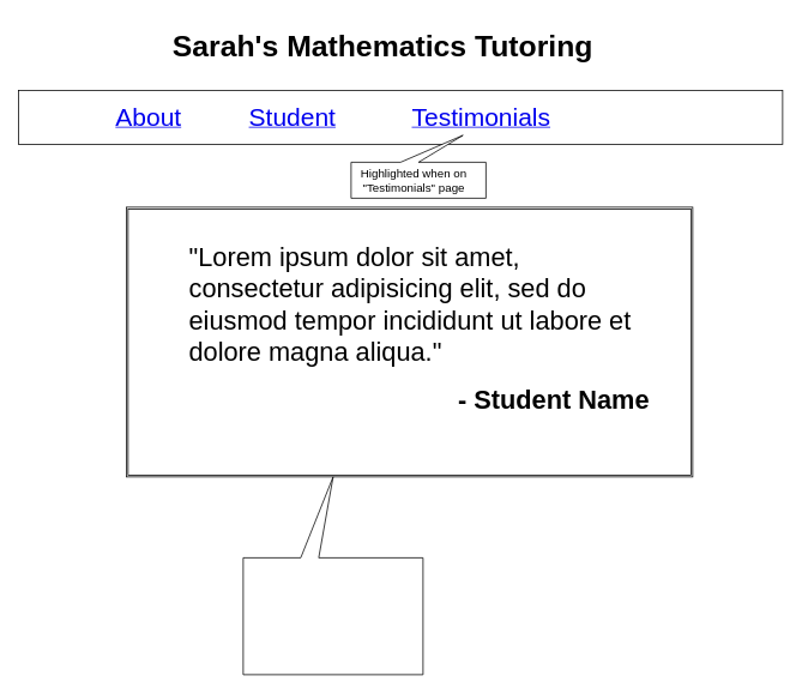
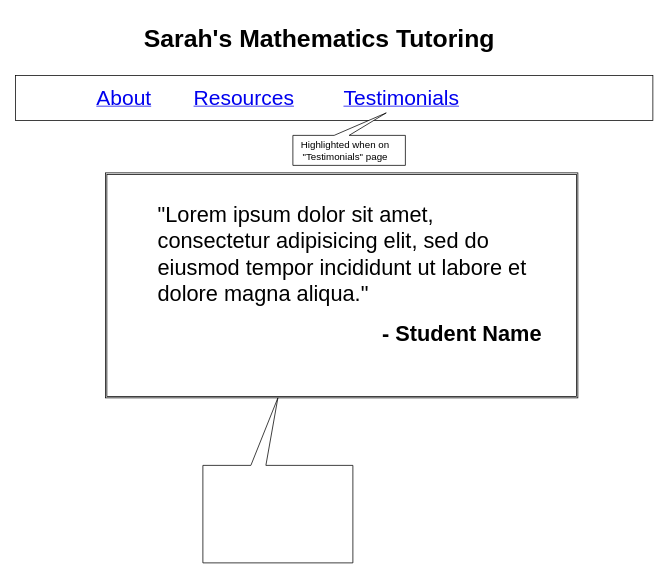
  <mxCell id="0" />
  <mxCell id="1" parent="0" />
  <mxCell id="2" value="" style="rounded=0;whiteSpace=wrap;html=1;labelBackgroundColor=#009900;labelBorderColor=none;" parent="1" vertex="1"><mxGeometry y="100" width="850" height="60" as="geometry" x="20" /></mxCell>
  <mxCell id="3" value="Sarah's Mathematics Tutoring" style="text;strokeColor=none;fillColor=none;html=1;fontSize=33;fontStyle=1;verticalAlign=middle;align=center;" parent="1" vertex="1"><mxGeometry x="180" y="20" width="490" height="60" as="geometry" /></mxCell>
  <mxCell id="4" value="&lt;font style=&quot;font-size: 28px&quot;&gt;About&lt;/font&gt;" style="text;html=1;strokeColor=none;fillColor=none;whiteSpace=wrap;align=center;verticalAlign=middle;fontColor=#0000EE;fontStyle=4;" parent="1" vertex="1"><mxGeometry x="80" y="100" width="170" height="60" as="geometry" /></mxCell>
- <mxCell id="5" value="&lt;font style=&quot;font-size: 28px&quot;&gt;Student&lt;/font&gt;" style="text;html=1;strokeColor=none;fillColor=none;whiteSpace=wrap;align=center;verticalAlign=middle;fontColor=#0000EE;fontStyle=4;" parent="1" vertex="1"><mxGeometry x="240" y="100" width="170" height="60" as="geometry" /></mxCell>
+ <mxCell id="5" value="&lt;font style=&quot;font-size: 28px&quot;&gt;Resources&lt;/font&gt;" style="text;html=1;strokeColor=none;fillColor=none;whiteSpace=wrap;align=center;verticalAlign=middle;fontColor=#0000EE;fontStyle=4;" parent="1" vertex="1"><mxGeometry x="240" y="100" width="170" height="60" as="geometry" /></mxCell>
  <mxCell id="6" value="&lt;font style=&quot;font-size: 28px&quot;&gt;Testimonials&lt;/font&gt;&lt;span style=&quot;color: rgba(0 , 0 , 0 , 0) ; font-family: monospace ; font-size: 0px&quot;&gt;%3CmxGraphModel%3E%3Croot%3E%3CmxCell%20id%3D%220%22%2F%3E%3CmxCell%20id%3D%221%22%20parent%3D%220%22%2F%3E%3CUserObject%20label%3D%22%26lt%3Bfont%20style%3D%26quot%3Bfont-size%3A%2028px%26quot%3B%26gt%3BResources%26lt%3B%2Ffont%26gt%3B%22%20link%3D%22https%3A%2F%2Fwww.draw.io%22%20id%3D%222%22%3E%3CmxCell%20style%3D%22text%3Bhtml%3D1%3BstrokeColor%3Dnone%3BfillColor%3Dnone%3BwhiteSpace%3Dwrap%3Balign%3Dcenter%3BverticalAlign%3Dmiddle%3BfontColor%3D%230000EE%3BfontStyle%3D4%3B%22%20vertex%3D%221%22%20parent%3D%221%22%3E%3CmxGeometry%20x%3D%22230%22%20y%3D%22100%22%20width%3D%22170%22%20height%3D%2260%22%20as%3D%22geometry%22%2F%3E%3C%2FmxCell%3E%3C%2FUserObject%3E%3C%2Froot%3E%3C%2FmxGraphModel%3E&lt;/span&gt;" style="text;html=1;strokeColor=none;fillColor=none;whiteSpace=wrap;align=center;verticalAlign=middle;fontColor=#0000EE;fontStyle=4;" parent="1" vertex="1"><mxGeometry x="450" y="100" width="170" height="60" as="geometry" /></mxCell>
  <mxCell id="7" value="" style="shape=ext;double=1;rounded=0;whiteSpace=wrap;html=1;labelBackgroundColor=none;fontSize=13;align=left;" vertex="1" parent="1"><mxGeometry x="140" y="230" width="630" height="300" as="geometry" /></mxCell>
  <mxCell id="8" value="" style="shape=callout;whiteSpace=wrap;html=1;perimeter=calloutPerimeter;labelBackgroundColor=none;fontSize=13;align=left;base=20;position2=0.17;direction=west;" vertex="1" parent="1"><mxGeometry x="390" y="150" width="150" height="70" as="geometry" /></mxCell>
  <mxCell id="9" value="Highlighted when on &quot;Testimonials&quot; page" style="text;html=1;strokeColor=none;fillColor=none;align=center;verticalAlign=middle;whiteSpace=wrap;rounded=0;labelBackgroundColor=none;fontSize=13;" vertex="1" parent="1"><mxGeometry x="390" y="190" width="140" height="20" as="geometry" /></mxCell>
  <mxCell id="10" value="&lt;h1 style=&quot;font-size: 29px&quot;&gt;&lt;span style=&quot;font-weight: normal&quot;&gt;&quot;Lorem ipsum dolor sit amet, consectetur adipisicing elit, sed do eiusmod tempor incididunt ut labore et dolore magna aliqua.&quot;&lt;/span&gt;&lt;br&gt;&lt;/h1&gt;&lt;div&gt;&lt;h1 style=&quot;text-align: right ; font-size: 29px&quot;&gt;- Student Name&lt;/h1&gt;&lt;/div&gt;&lt;div&gt;&lt;span style=&quot;font-weight: normal&quot;&gt;&lt;br&gt;&lt;/span&gt;&lt;/div&gt;" style="text;html=1;strokeColor=none;fillColor=none;spacing=5;spacingTop=-20;whiteSpace=wrap;overflow=hidden;rounded=0;labelBackgroundColor=none;fontSize=29;align=left;" vertex="1" parent="1"><mxGeometry x="205" y="260" width="520" height="230" as="geometry" /></mxCell>
  <mxCell id="11" value="" style="shape=callout;whiteSpace=wrap;html=1;perimeter=calloutPerimeter;labelBackgroundColor=none;fontSize=29;align=left;direction=west;position2=0.5;size=90;position=0.58;" vertex="1" parent="1"><mxGeometry x="270" y="530" width="200" height="220" as="geometry" /></mxCell>
